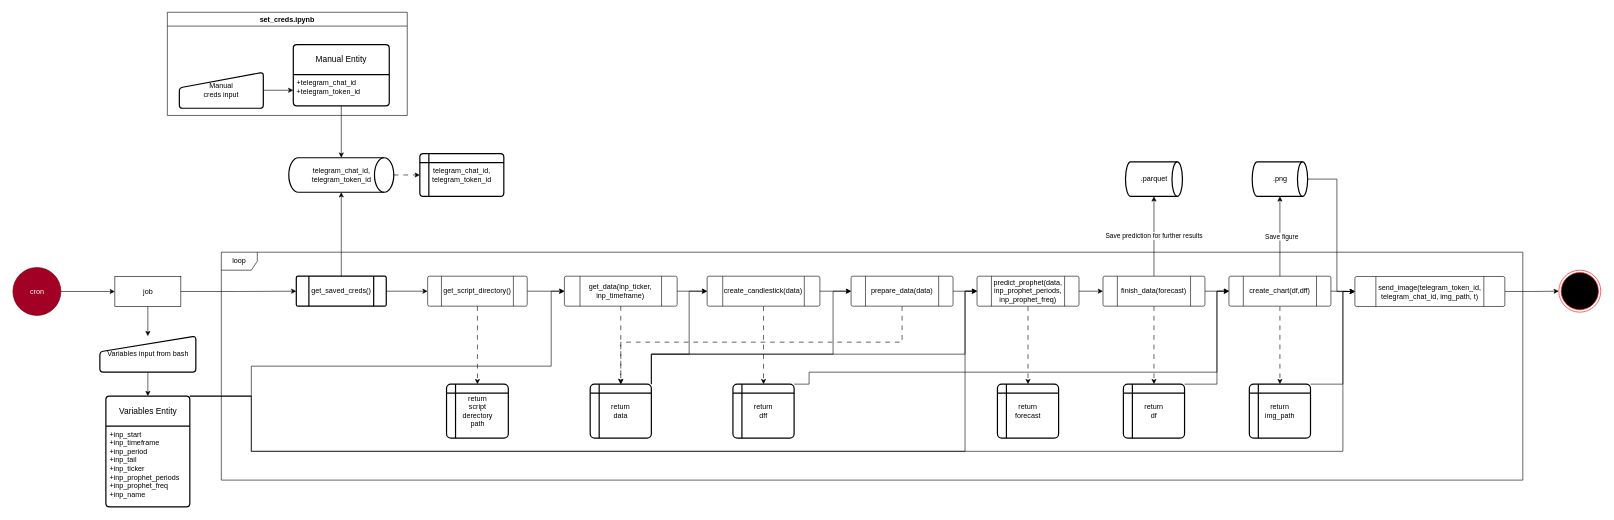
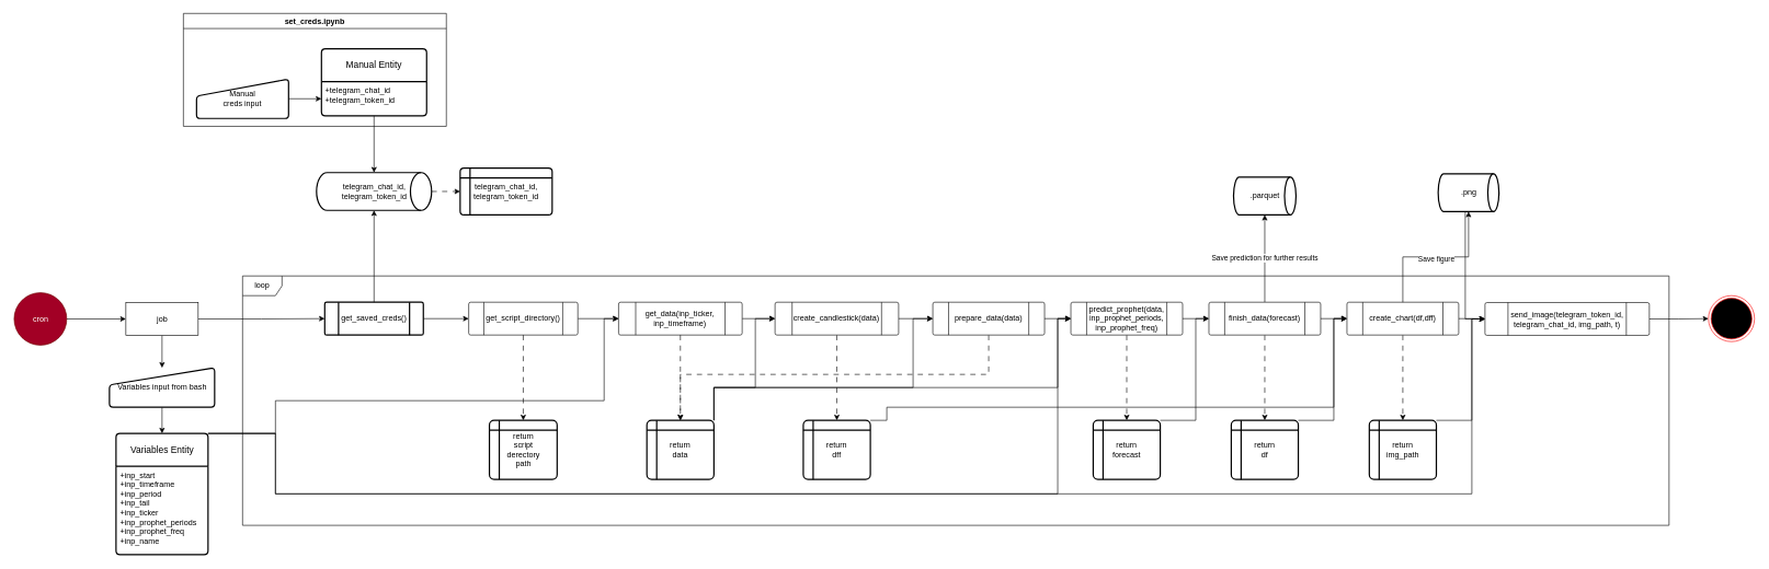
  <mxCell id="0" />
  <mxCell id="1" parent="0" />
  <mxCell id="2" value="" style="edgeStyle=orthogonalEdgeStyle;rounded=0;orthogonalLoop=1;jettySize=auto;html=1;" edge="1" parent="1" source="3" target="5"><mxGeometry relative="1" as="geometry" /></mxCell>
  <mxCell id="3" value="get_saved_creds()" style="rounded=1;html=1;shape=process;strokeWidth=2;arcSize=6;size=0.14;verticalLabelPosition=middle;verticalAlign=middle;fillColor=default;whiteSpace=wrap;labelPosition=center;align=center;" vertex="1" parent="1"><mxGeometry x="493" y="460" width="150" height="50" as="geometry" /></mxCell>
  <mxCell id="4" value="" style="edgeStyle=orthogonalEdgeStyle;rounded=0;orthogonalLoop=1;jettySize=auto;html=1;" edge="1" parent="1" source="5" target="7"><mxGeometry relative="1" as="geometry" /></mxCell>
  <mxCell id="5" value="get_script_directory()" style="whiteSpace=wrap;html=1;rounded=1;verticalLabelPosition=middle;verticalAlign=middle;shape=process;size=0.14;arcSize=6;labelPosition=center;align=center;" vertex="1" parent="1"><mxGeometry x="712" y="460" width="166" height="50" as="geometry" /></mxCell>
  <mxCell id="6" style="edgeStyle=orthogonalEdgeStyle;rounded=0;orthogonalLoop=1;jettySize=auto;html=1;exitX=1;exitY=0.5;exitDx=0;exitDy=0;entryX=0;entryY=0.5;entryDx=0;entryDy=0;" edge="1" parent="1" source="7" target="40"><mxGeometry relative="1" as="geometry" /></mxCell>
  <mxCell id="7" value="get_data(inp_ticker,&lt;div&gt;inp_timeframe)&lt;/div&gt;" style="whiteSpace=wrap;html=1;rounded=1;verticalLabelPosition=middle;verticalAlign=middle;shape=process;size=0.14;arcSize=6;labelPosition=center;align=center;" vertex="1" parent="1"><mxGeometry x="940" y="460" width="188" height="50" as="geometry" /></mxCell>
  <mxCell id="8" style="edgeStyle=orthogonalEdgeStyle;rounded=0;orthogonalLoop=1;jettySize=auto;html=1;exitX=1;exitY=0.5;exitDx=0;exitDy=0;entryX=0;entryY=0.5;entryDx=0;entryDy=0;" edge="1" parent="1" source="9" target="30"><mxGeometry relative="1" as="geometry" /></mxCell>
  <mxCell id="9" value="cron" style="ellipse;whiteSpace=wrap;html=1;rounded=0;strokeColor=#6F0000;fillColor=#a20025;fontColor=#ffffff;" vertex="1" parent="1"><mxGeometry x="20.5" y="445.5" width="80" height="80" as="geometry" /></mxCell>
  <mxCell id="10" style="edgeStyle=orthogonalEdgeStyle;rounded=0;orthogonalLoop=1;jettySize=auto;html=1;exitX=1;exitY=0.5;exitDx=0;exitDy=0;exitPerimeter=0;entryX=0;entryY=0.5;entryDx=0;entryDy=0;dashed=1;dashPattern=8 8;" edge="1" parent="1" source="11" target="26"><mxGeometry relative="1" as="geometry" /></mxCell>
  <mxCell id="11" value="&lt;div&gt;&lt;span style=&quot;background-color: initial;&quot;&gt;telegram_chat_id,&lt;/span&gt;&lt;br&gt;&lt;/div&gt;&lt;div&gt;&lt;div&gt;telegram_token_id&lt;/div&gt;&lt;/div&gt;" style="strokeWidth=2;html=1;shape=mxgraph.flowchart.direct_data;whiteSpace=wrap;align=center;" vertex="1" parent="1"><mxGeometry x="480.5" y="262.5" width="175" height="57.5" as="geometry" /></mxCell>
  <mxCell id="12" value="return&lt;div&gt;script&lt;/div&gt;&lt;div style=&quot;&quot;&gt;derectory&lt;/div&gt;&lt;div&gt;path&lt;/div&gt;" style="strokeWidth=2;html=1;shape=internalStorage;whiteSpace=wrap;align=center;dx=15;dy=15;rounded=1;arcSize=8;labelPosition=center;verticalLabelPosition=middle;verticalAlign=middle;" vertex="1" parent="1"><mxGeometry x="743.5" y="640" width="103" height="90" as="geometry" /></mxCell>
  <mxCell id="13" style="edgeStyle=orthogonalEdgeStyle;rounded=0;orthogonalLoop=1;jettySize=auto;html=1;exitX=0.5;exitY=1;exitDx=0;exitDy=0;entryX=0.5;entryY=0;entryDx=0;entryDy=0;entryPerimeter=0;dashed=1;dashPattern=8 8;" edge="1" parent="1" source="5" target="12"><mxGeometry relative="1" as="geometry" /></mxCell>
  <mxCell id="14" style="edgeStyle=orthogonalEdgeStyle;rounded=0;orthogonalLoop=1;jettySize=auto;html=1;exitX=1;exitY=0;exitDx=0;exitDy=0;entryX=0;entryY=0.5;entryDx=0;entryDy=0;" edge="1" parent="1" source="17" target="40"><mxGeometry relative="1" as="geometry"><Array as="points"><mxPoint x="1085" y="590" /><mxPoint x="1148" y="590" /><mxPoint x="1148" y="485" /></Array></mxGeometry></mxCell>
  <mxCell id="15" style="edgeStyle=orthogonalEdgeStyle;rounded=0;orthogonalLoop=1;jettySize=auto;html=1;exitX=1;exitY=0;exitDx=0;exitDy=0;entryX=0;entryY=0.5;entryDx=0;entryDy=0;" edge="1" parent="1" source="17" target="45"><mxGeometry relative="1" as="geometry"><Array as="points"><mxPoint x="1085" y="590" /><mxPoint x="1388" y="590" /><mxPoint x="1388" y="485" /></Array></mxGeometry></mxCell>
  <mxCell id="16" style="edgeStyle=orthogonalEdgeStyle;rounded=0;orthogonalLoop=1;jettySize=auto;html=1;exitX=1;exitY=0;exitDx=0;exitDy=0;entryX=0;entryY=0.5;entryDx=0;entryDy=0;" edge="1" parent="1" source="17" target="48"><mxGeometry relative="1" as="geometry"><Array as="points"><mxPoint x="1085" y="590" /><mxPoint x="1608" y="590" /><mxPoint x="1608" y="485" /></Array></mxGeometry></mxCell>
  <mxCell id="17" value="return&lt;div&gt;data&lt;/div&gt;" style="strokeWidth=2;html=1;shape=internalStorage;whiteSpace=wrap;dx=15;dy=15;rounded=1;arcSize=8;" vertex="1" parent="1"><mxGeometry x="983" y="640" width="102" height="90" as="geometry" /></mxCell>
  <mxCell id="18" style="edgeStyle=orthogonalEdgeStyle;rounded=0;orthogonalLoop=1;jettySize=auto;html=1;exitX=0.5;exitY=1;exitDx=0;exitDy=0;entryX=0.5;entryY=0;entryDx=0;entryDy=0;entryPerimeter=0;dashed=1;dashPattern=8 8;" edge="1" parent="1" source="7" target="17"><mxGeometry relative="1" as="geometry" /></mxCell>
  <mxCell id="19" style="edgeStyle=orthogonalEdgeStyle;rounded=0;orthogonalLoop=1;jettySize=auto;html=1;exitX=0.5;exitY=0;exitDx=0;exitDy=0;entryX=0.5;entryY=1;entryDx=0;entryDy=0;entryPerimeter=0;" edge="1" parent="1" source="3" target="11"><mxGeometry relative="1" as="geometry"><mxPoint x="608" y="420" as="targetPoint" /></mxGeometry></mxCell>
  <mxCell id="20" style="edgeStyle=orthogonalEdgeStyle;rounded=0;orthogonalLoop=1;jettySize=auto;html=1;exitX=0.5;exitY=1;exitDx=0;exitDy=0;entryX=0.5;entryY=0;entryDx=0;entryDy=0;entryPerimeter=0;" edge="1" parent="1" source="24" target="11"><mxGeometry relative="1" as="geometry"><mxPoint x="588" y="250" as="targetPoint" /></mxGeometry></mxCell>
  <mxCell id="21" value="set_creds.ipynb" style="swimlane;" vertex="1" parent="1"><mxGeometry x="278" y="20" width="400" height="172" as="geometry" /></mxCell>
  <mxCell id="22" value="Manual&lt;div&gt;creds input&lt;/div&gt;" style="html=1;strokeWidth=2;shape=manualInput;whiteSpace=wrap;rounded=1;size=26;arcSize=11;" vertex="1" parent="21"><mxGeometry x="20" y="100" width="140" height="60" as="geometry" /></mxCell>
  <mxCell id="23" value="Manual Entity" style="swimlane;childLayout=stackLayout;horizontal=1;startSize=50;horizontalStack=0;rounded=1;fontSize=14;fontStyle=0;strokeWidth=2;resizeParent=0;resizeLast=1;shadow=0;dashed=0;align=center;arcSize=4;whiteSpace=wrap;html=1;" vertex="1" parent="21"><mxGeometry x="210" y="54" width="160" height="102" as="geometry"><mxRectangle x="40" y="-280" width="80" height="50" as="alternateBounds" /></mxGeometry></mxCell>
  <mxCell id="24" value="&lt;div&gt;&lt;span style=&quot;text-align: center; text-wrap: wrap; background-color: initial;&quot;&gt;+telegram_chat_id&lt;/span&gt;&lt;/div&gt;&lt;div&gt;&lt;span style=&quot;text-align: center; text-wrap: wrap; background-color: initial;&quot;&gt;+telegram_token_id&lt;/span&gt;&lt;/div&gt;" style="align=left;strokeColor=none;fillColor=none;spacingLeft=4;fontSize=12;verticalAlign=top;resizable=0;rotatable=0;part=1;html=1;" vertex="1" parent="23"><mxGeometry y="50" width="160" height="52" as="geometry" /></mxCell>
  <mxCell id="25" style="edgeStyle=orthogonalEdgeStyle;rounded=0;orthogonalLoop=1;jettySize=auto;html=1;exitX=1;exitY=0.5;exitDx=0;exitDy=0;entryX=0;entryY=0.5;entryDx=0;entryDy=0;" edge="1" parent="21" source="22" target="24"><mxGeometry relative="1" as="geometry" /></mxCell>
  <mxCell id="26" value="&lt;div style=&quot;&quot;&gt;&lt;span style=&quot;background-color: initial;&quot;&gt;telegram_chat_id,&lt;/span&gt;&lt;br&gt;&lt;/div&gt;&lt;div&gt;&lt;div style=&quot;&quot;&gt;telegram_token_id&lt;/div&gt;&lt;/div&gt;" style="shape=internalStorage;whiteSpace=wrap;html=1;dx=15;dy=15;rounded=1;arcSize=8;strokeWidth=2;align=center;" vertex="1" parent="1"><mxGeometry x="699" y="255.63" width="140" height="71.25" as="geometry" /></mxCell>
  <mxCell id="27" value="loop" style="shape=umlFrame;whiteSpace=wrap;html=1;pointerEvents=0;" vertex="1" parent="1"><mxGeometry x="368" y="420" width="2170" height="380" as="geometry" /></mxCell>
  <mxCell id="28" style="edgeStyle=orthogonalEdgeStyle;rounded=0;orthogonalLoop=1;jettySize=auto;html=1;exitX=1;exitY=0.5;exitDx=0;exitDy=0;entryX=0;entryY=0.5;entryDx=0;entryDy=0;" edge="1" parent="1" source="30" target="3"><mxGeometry relative="1" as="geometry" /></mxCell>
  <mxCell id="29" style="edgeStyle=orthogonalEdgeStyle;rounded=0;orthogonalLoop=1;jettySize=auto;html=1;exitX=0.5;exitY=1;exitDx=0;exitDy=0;entryX=0.5;entryY=0;entryDx=0;entryDy=0;" edge="1" parent="1" source="30" target="32"><mxGeometry relative="1" as="geometry" /></mxCell>
  <mxCell id="30" value="job" style="html=1;whiteSpace=wrap;" vertex="1" parent="1"><mxGeometry x="190.5" y="460.5" width="110" height="50" as="geometry" /></mxCell>
  <mxCell id="31" style="edgeStyle=orthogonalEdgeStyle;rounded=0;orthogonalLoop=1;jettySize=auto;html=1;exitX=0.5;exitY=1;exitDx=0;exitDy=0;entryX=0.5;entryY=0;entryDx=0;entryDy=0;" edge="1" parent="1" source="32" target="36"><mxGeometry relative="1" as="geometry" /></mxCell>
  <mxCell id="32" value="Variables input&amp;nbsp;&lt;span style=&quot;background-color: initial;&quot;&gt;from bash&lt;/span&gt;" style="html=1;strokeWidth=2;shape=manualInput;whiteSpace=wrap;rounded=1;size=26;arcSize=11;" vertex="1" parent="1"><mxGeometry x="165.5" y="560" width="160" height="60" as="geometry" /></mxCell>
  <mxCell id="33" style="edgeStyle=orthogonalEdgeStyle;rounded=0;orthogonalLoop=1;jettySize=auto;html=1;exitX=1;exitY=0;exitDx=0;exitDy=0;entryX=0;entryY=0.5;entryDx=0;entryDy=0;" edge="1" parent="1" source="36" target="7"><mxGeometry relative="1" as="geometry"><mxPoint x="928" y="630" as="targetPoint" /><Array as="points"><mxPoint x="418" y="660" /><mxPoint x="418" y="610" /><mxPoint x="918" y="610" /><mxPoint x="918" y="485" /></Array></mxGeometry></mxCell>
  <mxCell id="34" style="edgeStyle=orthogonalEdgeStyle;rounded=0;orthogonalLoop=1;jettySize=auto;html=1;exitX=1;exitY=0;exitDx=0;exitDy=0;entryX=0;entryY=0.5;entryDx=0;entryDy=0;" edge="1" parent="1" source="36" target="48"><mxGeometry relative="1" as="geometry"><mxPoint x="1458" y="630" as="targetPoint" /><Array as="points"><mxPoint x="418" y="660" /><mxPoint x="418" y="752" /><mxPoint x="1608" y="752" /><mxPoint x="1608" y="485" /></Array></mxGeometry></mxCell>
  <mxCell id="35" style="edgeStyle=orthogonalEdgeStyle;rounded=0;orthogonalLoop=1;jettySize=auto;html=1;exitX=1;exitY=0;exitDx=0;exitDy=0;entryX=0;entryY=0.5;entryDx=0;entryDy=0;" edge="1" parent="1" source="36" target="64"><mxGeometry relative="1" as="geometry"><mxPoint x="2078" y="970" as="targetPoint" /><Array as="points"><mxPoint x="418" y="660" /><mxPoint x="418" y="752" /><mxPoint x="2238" y="752" /><mxPoint x="2238" y="485" /></Array></mxGeometry></mxCell>
  <mxCell id="36" value="Variables Entity" style="swimlane;childLayout=stackLayout;horizontal=1;startSize=50;horizontalStack=0;rounded=1;fontSize=14;fontStyle=0;strokeWidth=2;resizeParent=0;resizeLast=1;shadow=0;dashed=0;align=center;arcSize=4;whiteSpace=wrap;html=1;" vertex="1" parent="1"><mxGeometry x="175.5" y="660" width="140" height="184.5" as="geometry"><mxRectangle x="40" y="-280" width="80" height="50" as="alternateBounds" /></mxGeometry></mxCell>
  <mxCell id="37" value="&lt;div style=&quot;&quot;&gt;&lt;span style=&quot;text-wrap: wrap;&quot;&gt;+inp_start&lt;/span&gt;&lt;/div&gt;&lt;div style=&quot;&quot;&gt;&lt;span style=&quot;text-wrap: wrap;&quot;&gt;+inp_timeframe&lt;/span&gt;&lt;/div&gt;&lt;div style=&quot;&quot;&gt;&lt;span style=&quot;text-wrap: wrap;&quot;&gt;+inp_period&lt;/span&gt;&lt;/div&gt;&lt;div style=&quot;&quot;&gt;&lt;span style=&quot;text-wrap: wrap;&quot;&gt;+inp_tail&lt;/span&gt;&lt;/div&gt;&lt;div style=&quot;&quot;&gt;&lt;span style=&quot;text-wrap: wrap;&quot;&gt;+inp_ticker&lt;/span&gt;&lt;/div&gt;&lt;div style=&quot;&quot;&gt;&lt;span style=&quot;text-wrap: wrap;&quot;&gt;+inp_prophet_periods&lt;/span&gt;&lt;/div&gt;&lt;div style=&quot;&quot;&gt;&lt;span style=&quot;text-wrap: wrap;&quot;&gt;+inp_prophet_freq&lt;/span&gt;&lt;/div&gt;&lt;div style=&quot;&quot;&gt;&lt;span style=&quot;text-wrap: wrap;&quot;&gt;+inp_name&lt;/span&gt;&lt;/div&gt;" style="align=left;strokeColor=none;fillColor=none;spacingLeft=4;fontSize=12;verticalAlign=top;resizable=0;rotatable=0;part=1;html=1;" vertex="1" parent="36"><mxGeometry y="50" width="140" height="134.5" as="geometry" /></mxCell>
  <mxCell id="38" style="edgeStyle=orthogonalEdgeStyle;rounded=0;orthogonalLoop=1;jettySize=auto;html=1;exitX=0.5;exitY=1;exitDx=0;exitDy=0;entryX=0.5;entryY=0;entryDx=0;entryDy=0;dashed=1;dashPattern=8 8;" edge="1" parent="1" source="40" target="42"><mxGeometry relative="1" as="geometry" /></mxCell>
  <mxCell id="39" style="edgeStyle=orthogonalEdgeStyle;rounded=0;orthogonalLoop=1;jettySize=auto;html=1;exitX=1;exitY=0.5;exitDx=0;exitDy=0;entryX=0;entryY=0.5;entryDx=0;entryDy=0;" edge="1" parent="1" source="40" target="45"><mxGeometry relative="1" as="geometry" /></mxCell>
  <mxCell id="40" value="create_candlestick(data)" style="whiteSpace=wrap;html=1;rounded=1;verticalLabelPosition=middle;verticalAlign=middle;shape=process;size=0.14;arcSize=6;labelPosition=center;align=center;" vertex="1" parent="1"><mxGeometry x="1178" y="460" width="188" height="50" as="geometry" /></mxCell>
  <mxCell id="41" style="edgeStyle=orthogonalEdgeStyle;rounded=0;orthogonalLoop=1;jettySize=auto;html=1;exitX=1;exitY=0;exitDx=0;exitDy=0;entryX=0;entryY=0.5;entryDx=0;entryDy=0;" edge="1" parent="1" source="42" target="57"><mxGeometry relative="1" as="geometry"><Array as="points"><mxPoint x="1348" y="640" /><mxPoint x="1348" y="620" /><mxPoint x="2028" y="620" /><mxPoint x="2028" y="485" /></Array></mxGeometry></mxCell>
  <mxCell id="42" value="return&lt;div&gt;dff&lt;/div&gt;" style="strokeWidth=2;html=1;shape=internalStorage;whiteSpace=wrap;dx=15;dy=15;rounded=1;arcSize=8;" vertex="1" parent="1"><mxGeometry x="1221" y="640" width="102" height="90" as="geometry" /></mxCell>
  <mxCell id="43" style="edgeStyle=orthogonalEdgeStyle;rounded=0;orthogonalLoop=1;jettySize=auto;html=1;exitX=0.5;exitY=1;exitDx=0;exitDy=0;entryX=0.5;entryY=0;entryDx=0;entryDy=0;dashed=1;dashPattern=8 8;" edge="1" parent="1" source="45" target="17"><mxGeometry relative="1" as="geometry"><Array as="points"><mxPoint x="1503" y="570" /><mxPoint x="1034" y="570" /></Array></mxGeometry></mxCell>
  <mxCell id="44" style="edgeStyle=orthogonalEdgeStyle;rounded=0;orthogonalLoop=1;jettySize=auto;html=1;exitX=1;exitY=0.5;exitDx=0;exitDy=0;entryX=0;entryY=0.5;entryDx=0;entryDy=0;" edge="1" parent="1" source="45" target="48"><mxGeometry relative="1" as="geometry" /></mxCell>
  <mxCell id="45" value="prepare_data(data)" style="whiteSpace=wrap;html=1;rounded=1;verticalLabelPosition=middle;verticalAlign=middle;shape=process;size=0.14;arcSize=6;labelPosition=center;align=center;" vertex="1" parent="1"><mxGeometry x="1418" y="460" width="170" height="50" as="geometry" /></mxCell>
  <mxCell id="46" style="edgeStyle=orthogonalEdgeStyle;rounded=0;orthogonalLoop=1;jettySize=auto;html=1;exitX=0.5;exitY=1;exitDx=0;exitDy=0;entryX=0.5;entryY=0;entryDx=0;entryDy=0;dashed=1;dashPattern=8 8;" edge="1" parent="1" source="48" target="50"><mxGeometry relative="1" as="geometry" /></mxCell>
  <mxCell id="47" style="edgeStyle=orthogonalEdgeStyle;rounded=0;orthogonalLoop=1;jettySize=auto;html=1;exitX=1;exitY=0.5;exitDx=0;exitDy=0;entryX=0;entryY=0.5;entryDx=0;entryDy=0;" edge="1" parent="1" source="48" target="54"><mxGeometry relative="1" as="geometry" /></mxCell>
  <mxCell id="48" value="predict_prophet(data, inp_prophet_periods, inp_prophet_freq)" style="whiteSpace=wrap;html=1;rounded=1;verticalLabelPosition=middle;verticalAlign=middle;shape=process;size=0.14;arcSize=6;labelPosition=center;align=center;" vertex="1" parent="1"><mxGeometry x="1628" y="460" width="170" height="50" as="geometry" /></mxCell>
+ <mxCell id="49" style="edgeStyle=orthogonalEdgeStyle;rounded=0;orthogonalLoop=1;jettySize=auto;html=1;exitX=1;exitY=0;exitDx=0;exitDy=0;entryX=0;entryY=0.5;entryDx=0;entryDy=0;" edge="1" parent="1" source="50" target="54"><mxGeometry relative="1" as="geometry"><Array as="points"><mxPoint x="1818" y="640" /><mxPoint x="1818" y="485" /></Array></mxGeometry></mxCell>
  <mxCell id="50" value="return&lt;div&gt;forecast&lt;/div&gt;" style="strokeWidth=2;html=1;shape=internalStorage;whiteSpace=wrap;dx=15;dy=15;rounded=1;arcSize=8;" vertex="1" parent="1"><mxGeometry x="1662" y="640" width="102" height="90" as="geometry" /></mxCell>
  <mxCell id="51" style="edgeStyle=orthogonalEdgeStyle;rounded=0;orthogonalLoop=1;jettySize=auto;html=1;exitX=1;exitY=0.5;exitDx=0;exitDy=0;entryX=0;entryY=0.5;entryDx=0;entryDy=0;" edge="1" parent="1" source="54" target="57"><mxGeometry relative="1" as="geometry" /></mxCell>
  <mxCell id="52" style="edgeStyle=orthogonalEdgeStyle;rounded=0;orthogonalLoop=1;jettySize=auto;html=1;exitX=0.5;exitY=1;exitDx=0;exitDy=0;entryX=0.5;entryY=0;entryDx=0;entryDy=0;dashed=1;dashPattern=8 8;" edge="1" parent="1" source="54" target="59"><mxGeometry relative="1" as="geometry" /></mxCell>
  <mxCell id="53" value="Save prediction for further results" style="edgeStyle=orthogonalEdgeStyle;rounded=0;orthogonalLoop=1;jettySize=auto;html=1;exitX=0.5;exitY=0;exitDx=0;exitDy=0;entryX=0.5;entryY=1;entryDx=0;entryDy=0;entryPerimeter=0;" edge="1" parent="1" source="54" target="60"><mxGeometry relative="1" as="geometry"><mxPoint x="1923" y="330" as="targetPoint" /></mxGeometry></mxCell>
  <mxCell id="54" value="finish_data(forecast)" style="whiteSpace=wrap;html=1;rounded=1;verticalLabelPosition=middle;verticalAlign=middle;shape=process;size=0.14;arcSize=6;labelPosition=center;align=center;" vertex="1" parent="1"><mxGeometry x="1838" y="460" width="170" height="50" as="geometry" /></mxCell>
  <mxCell id="55" style="edgeStyle=orthogonalEdgeStyle;rounded=0;orthogonalLoop=1;jettySize=auto;html=1;exitX=0.5;exitY=1;exitDx=0;exitDy=0;entryX=0.5;entryY=0;entryDx=0;entryDy=0;dashed=1;dashPattern=8 8;" edge="1" parent="1" source="57" target="62"><mxGeometry relative="1" as="geometry" /></mxCell>
  <mxCell id="56" style="edgeStyle=orthogonalEdgeStyle;rounded=0;orthogonalLoop=1;jettySize=auto;html=1;exitX=1;exitY=0.5;exitDx=0;exitDy=0;entryX=0;entryY=0.5;entryDx=0;entryDy=0;" edge="1" parent="1" source="57" target="64"><mxGeometry relative="1" as="geometry" /></mxCell>
  <mxCell id="57" value="create_chart(df,dff)" style="whiteSpace=wrap;html=1;rounded=1;verticalLabelPosition=middle;verticalAlign=middle;shape=process;size=0.14;arcSize=6;labelPosition=center;align=center;" vertex="1" parent="1"><mxGeometry x="2048" y="460" width="170" height="50" as="geometry" /></mxCell>
  <mxCell id="58" style="edgeStyle=orthogonalEdgeStyle;rounded=0;orthogonalLoop=1;jettySize=auto;html=1;exitX=1;exitY=0;exitDx=0;exitDy=0;entryX=0;entryY=0.5;entryDx=0;entryDy=0;" edge="1" parent="1" source="59" target="57"><mxGeometry relative="1" as="geometry"><Array as="points"><mxPoint x="2028" y="640" /><mxPoint x="2028" y="485" /></Array></mxGeometry></mxCell>
  <mxCell id="59" value="return&lt;div&gt;df&lt;/div&gt;" style="strokeWidth=2;html=1;shape=internalStorage;whiteSpace=wrap;dx=15;dy=15;rounded=1;arcSize=8;" vertex="1" parent="1"><mxGeometry x="1872" y="640" width="102" height="90" as="geometry" /></mxCell>
  <mxCell id="60" value="&lt;div&gt;.parquet&lt;/div&gt;" style="strokeWidth=2;html=1;shape=mxgraph.flowchart.direct_data;whiteSpace=wrap;align=center;" vertex="1" parent="1"><mxGeometry x="1875.5" y="269.38" width="95" height="57.5" as="geometry" /></mxCell>
  <mxCell id="61" style="edgeStyle=orthogonalEdgeStyle;rounded=0;orthogonalLoop=1;jettySize=auto;html=1;exitX=1;exitY=0;exitDx=0;exitDy=0;entryX=0;entryY=0.5;entryDx=0;entryDy=0;" edge="1" parent="1" source="62" target="64"><mxGeometry relative="1" as="geometry"><Array as="points"><mxPoint x="2238" y="640" /><mxPoint x="2238" y="486" /></Array></mxGeometry></mxCell>
  <mxCell id="62" value="return&lt;div&gt;img_path&lt;/div&gt;" style="strokeWidth=2;html=1;shape=internalStorage;whiteSpace=wrap;dx=15;dy=15;rounded=1;arcSize=8;" vertex="1" parent="1"><mxGeometry x="2082" y="640" width="102" height="90" as="geometry" /></mxCell>
  <mxCell id="63" style="edgeStyle=orthogonalEdgeStyle;rounded=0;orthogonalLoop=1;jettySize=auto;html=1;exitX=1;exitY=0.5;exitDx=0;exitDy=0;entryX=0;entryY=0.5;entryDx=0;entryDy=0;" edge="1" parent="1" source="64" target="65"><mxGeometry relative="1" as="geometry" /></mxCell>
  <mxCell id="64" value="send_image(telegram_token_id, telegram_chat_id, img_path, t)" style="whiteSpace=wrap;html=1;rounded=1;verticalLabelPosition=middle;verticalAlign=middle;shape=process;size=0.14;arcSize=6;labelPosition=center;align=center;" vertex="1" parent="1"><mxGeometry x="2258" y="460.5" width="250" height="50" as="geometry" /></mxCell>
  <mxCell id="65" value="break&lt;div&gt;the loop&lt;/div&gt;" style="ellipse;html=1;shape=endState;fillColor=#000000;strokeColor=#ff0000;" vertex="1" parent="1"><mxGeometry x="2598" y="450" width="70" height="70" as="geometry" /></mxCell>
  <mxCell id="66" style="edgeStyle=orthogonalEdgeStyle;rounded=0;orthogonalLoop=1;jettySize=auto;html=1;exitX=1;exitY=0.5;exitDx=0;exitDy=0;exitPerimeter=0;entryX=0;entryY=0.5;entryDx=0;entryDy=0;" edge="1" parent="1" source="67" target="64"><mxGeometry relative="1" as="geometry"><Array as="points"><mxPoint x="2228" y="298" /><mxPoint x="2228" y="486" /></Array></mxGeometry></mxCell>
- <mxCell id="67" value="&lt;div&gt;.png&lt;/div&gt;" style="strokeWidth=2;html=1;shape=mxgraph.flowchart.direct_data;whiteSpace=wrap;align=center;" vertex="1" parent="1"><mxGeometry x="2086.75" y="269.38" width="92.5" height="57.5" as="geometry" /></mxCell>
+ <mxCell id="67" value="&lt;div&gt;.png&lt;/div&gt;" style="strokeWidth=2;html=1;shape=mxgraph.flowchart.direct_data;whiteSpace=wrap;align=center;" vertex="1" parent="1"><mxGeometry x="2186.75" y="264.38" width="92.5" height="57.5" as="geometry" /></mxCell>
  <mxCell id="68" style="edgeStyle=orthogonalEdgeStyle;rounded=0;orthogonalLoop=1;jettySize=auto;html=1;exitX=0.5;exitY=0;exitDx=0;exitDy=0;entryX=0.5;entryY=1;entryDx=0;entryDy=0;entryPerimeter=0;" edge="1" parent="1" source="57" target="67"><mxGeometry relative="1" as="geometry" /></mxCell>
  <mxCell id="69" value="Save figure" style="edgeLabel;html=1;align=center;verticalAlign=middle;resizable=0;points=[];" vertex="1" connectable="0" parent="68"><mxGeometry x="0.002" y="-2" relative="1" as="geometry"><mxPoint as="offset" /></mxGeometry></mxCell>
